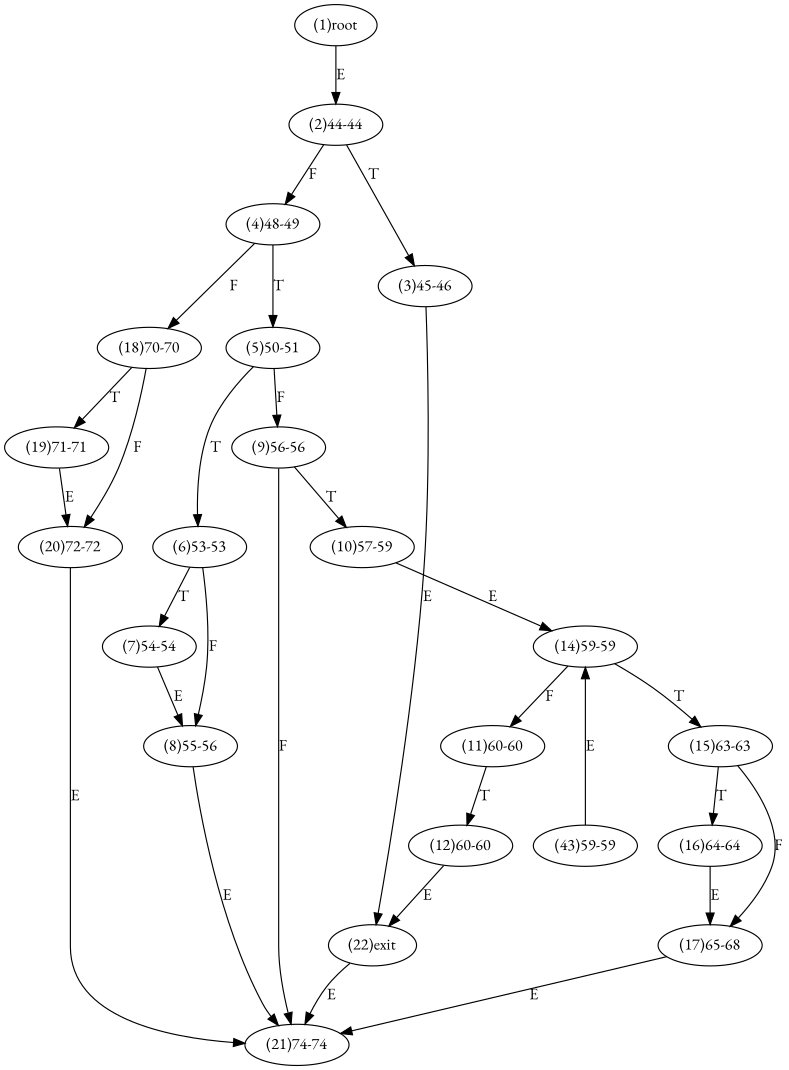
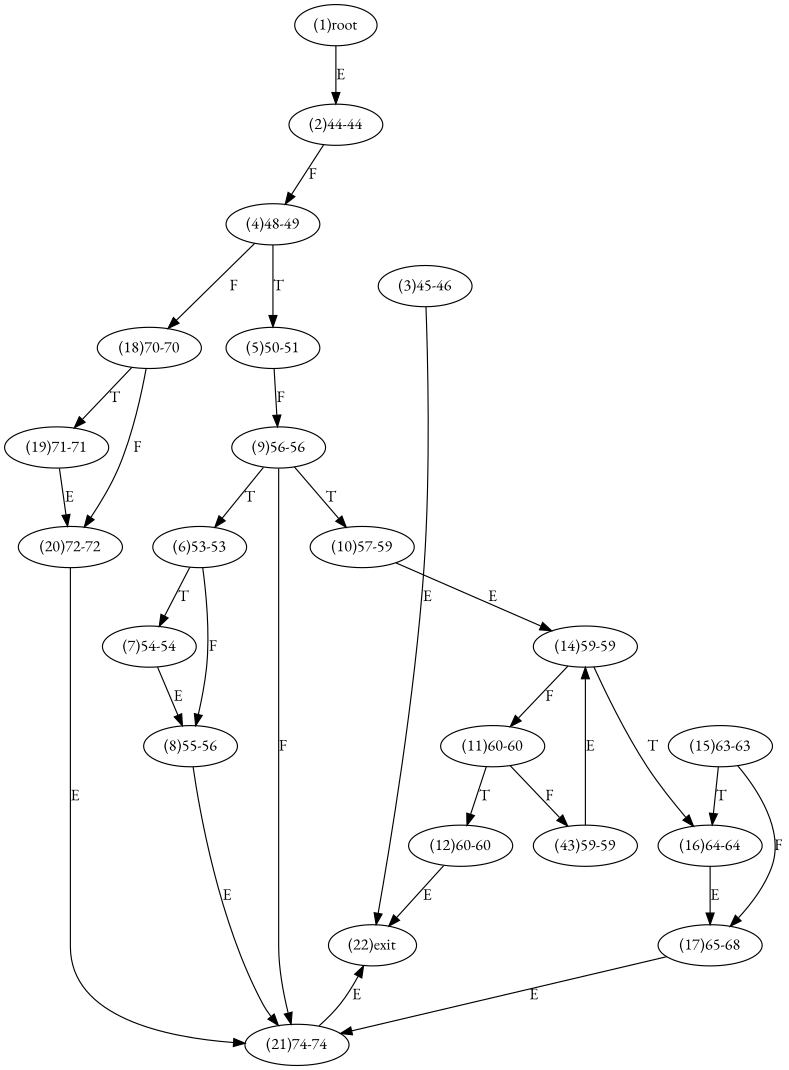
  digraph {
    fontname="EB Garamond"
    node [fontname="EB Garamond"]
    edge [fontname="EB Garamond"]
    n1 [label="(1)root"]
    n2 [label="(2)44-44"]
    n3 [label="(3)45-46"]
    n4 [label="(4)48-49"]
    n5 [label="(22)exit"]
    n6 [label="(5)50-51"]
    n7 [label="(18)70-70"]
    n8 [label="(6)53-53"]
    n9 [label="(9)56-56"]
    n10 [label="(19)71-71"]
    n11 [label="(20)72-72"]
    n12 [label="(7)54-54"]
    n13 [label="(8)55-56"]
    n14 [label="(21)74-74"]
    n15 [label="(10)57-59"]
    n16 [label="(14)59-59"]
    n17 [label="(11)60-60"]
    n18 [label="(15)63-63"]
    n19 [label="(12)60-60"]
    n20 [label="(43)59-59"]
    n21 [label="(17)65-68"]
    n22 [label="(16)64-64"]
    n1 -> n2 [label=E]
-   n2 -> n3 [label=T]
    n2 -> n4 [label=F]
    n3 -> n5 [label=E]
    n4 -> n6 [label=T]
    n4 -> n7 [label=F]
-   n6 -> n8 [label=T]
+   n9 -> n8 [label=T]
    n6 -> n9 [label=F]
    n7 -> n10 [label=T]
    n7 -> n11 [label=F]
    n8 -> n12 [label=T]
    n8 -> n13 [label=F]
    n9 -> n14 [label=F]
    n9 -> n15 [label=T]
    n10 -> n11 [label=E]
    n11 -> n14 [label=E]
    n12 -> n13 [label=E]
    n13 -> n14 [label=E]
-   n5 -> n14 [label=E]
+   n14 -> n5 [label=E]
    n15 -> n16 [label=E]
    n16 -> n17 [label=F]
-   n16 -> n18 [label=T]
+   n16 -> n22 [label=T]
    n17 -> n19 [label=T]
+   n17 -> n20 [label=F]
    n18 -> n21 [label=F]
    n18 -> n22 [label=T]
    n19 -> n5 [label=E]
    n20 -> n16 [label=E]
    n21 -> n14 [label=E]
    n22 -> n21 [label=E]
  }
